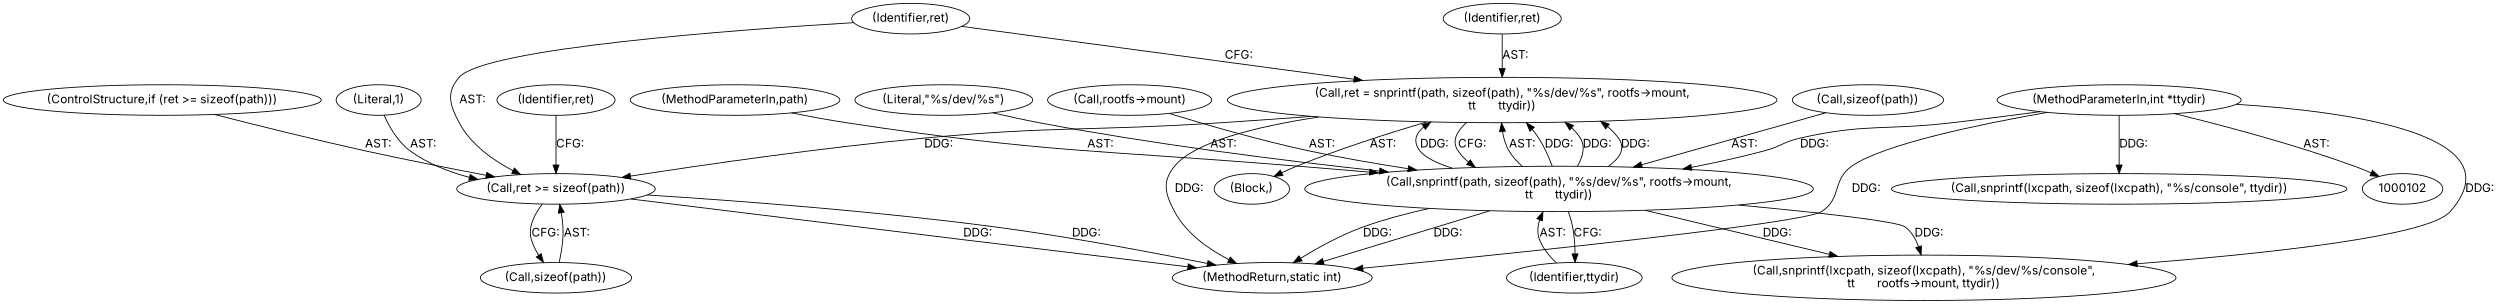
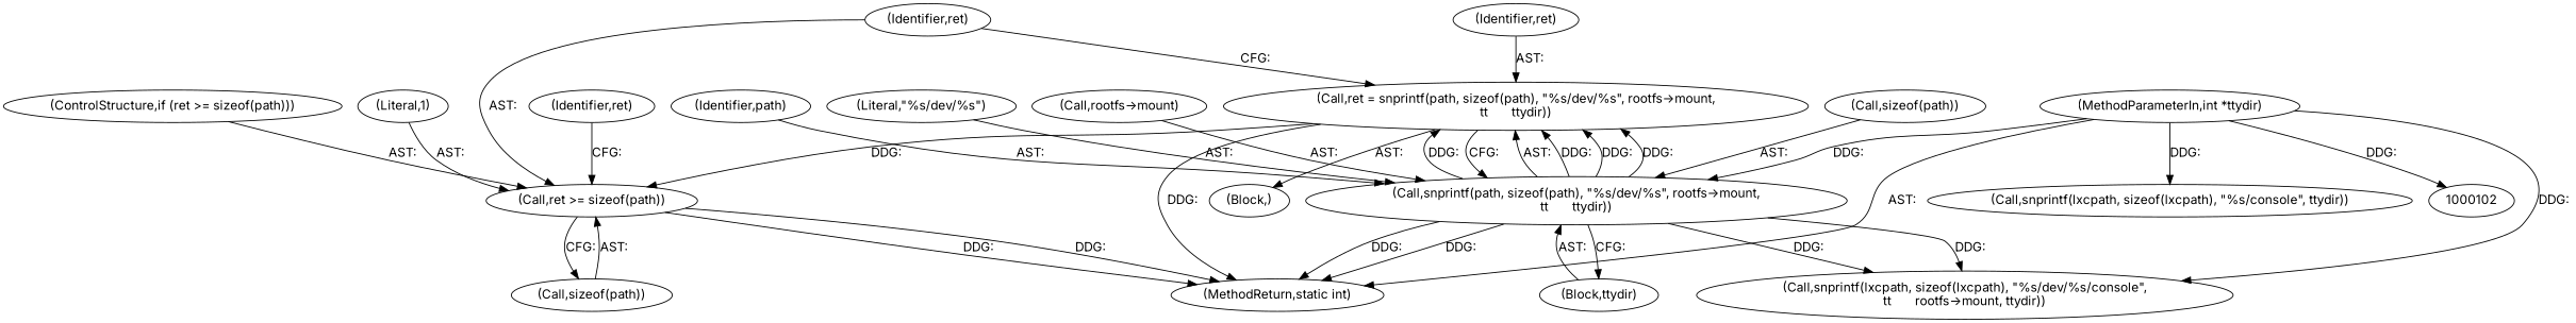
  digraph {
    fontname=Inter
    node [fontname=Inter]
    edge [fontname=Inter]
    n1 [label="(Call,ret = snprintf(path, sizeof(path), \"%s/dev/%s\", rootfs->mount,\n\t\t       ttydir))"]
    n2 [label="(Call,snprintf(path, sizeof(path), \"%s/dev/%s\", rootfs->mount,\n\t\t       ttydir))"]
    n3 [label="(Call,ret >= sizeof(path))"]
    n4 [label="(Block,)"]
    n5 [label="(MethodReturn,static int)"]
-   n6 [label="(Identifier,ttydir)"]
+   n6 [label="(Block,ttydir)"]
    n7 [label="(Call,snprintf(lxcpath, sizeof(lxcpath), \"%s/dev/%s/console\",\n\t\t       rootfs->mount, ttydir))"]
    n8 [label="(Call,sizeof(path))"]
    n9 [label="(MethodParameterIn,int *ttydir)"]
    n10 [label="(Call,snprintf(lxcpath, sizeof(lxcpath), \"%s/console\", ttydir))"]
    1000102
    n12 [label="(ControlStructure,if (ret >= sizeof(path)))"]
    n13 [label="(Literal,1)"]
    n14 [label="(Call,sizeof(path))"]
-   n15 [label="(MethodParameterIn,path)"]
+   n15 [label="(Identifier,path)"]
    n16 [label="(Identifier,ret)"]
    n17 [label="(Literal,\"%s/dev/%s\")"]
    n18 [label="(Identifier,ret)"]
    n19 [label="(Call,rootfs->mount)"]
    n20 [label="(Identifier,ret)"]
    n1 -> n2 [label="CFG: "]
    n1 -> n3 [label="DDG: "]
    n1 -> n4 [label="AST: "]
    n1 -> n5 [label="DDG: "]
    n2 -> n1 [label="AST: "]
    n2 -> n1 [label="DDG: "]
    n2 -> n1 [label="DDG: "]
    n2 -> n1 [label="DDG: "]
    n2 -> n1 [label="DDG: "]
    n2 -> n5 [label="DDG: "]
    n2 -> n5 [label="DDG: "]
    n2 -> n6 [label="CFG: "]
    n2 -> n7 [label="DDG: "]
    n2 -> n7 [label="DDG: "]
    n3 -> n5 [label="DDG: "]
    n3 -> n5 [label="DDG: "]
    n3 -> n8 [label="CFG: "]
    n6 -> n2 [label="AST: "]
    n8 -> n3 [label="AST: "]
    n9 -> n2 [label="DDG: "]
-   n9 -> n5 [label="DDG: "]
+   n9 -> n5 [label="AST: "]
    n9 -> n7 [label="DDG: "]
    n9 -> n10 [label="DDG: "]
-   n9 -> 1000102 [label="AST: "]
+   n9 -> 1000102 [label="DDG: "]
    n12 -> n3 [label="AST: "]
    n13 -> n3 [label="AST: "]
    n14 -> n2 [label="AST: "]
    n15 -> n2 [label="AST: "]
    n16 -> n1 [label="CFG: "]
    n16 -> n3 [label="AST: "]
    n17 -> n2 [label="AST: "]
    n18 -> n3 [label="CFG: "]
    n19 -> n2 [label="AST: "]
    n20 -> n1 [label="AST: "]
  }
